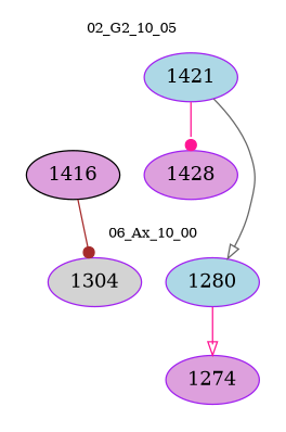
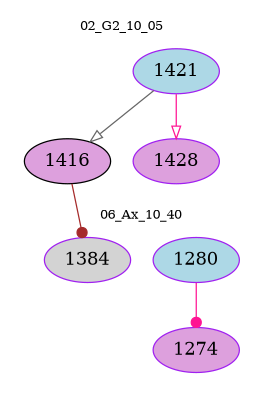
  digraph {
    node [color=purple fillcolor=plum style=filled]
    edge [arrowhead=dot color=deeppink]
    n1 [fillcolor=lightblue label=1280]
    n2 [label=1274]
-   n3 [fillcolor=lightgrey label=1304]
+   n3 [fillcolor=lightgrey label=1384]
    n4 [fillcolor=lightblue label=1421]
    n5 [color=black label=1416]
    n6 [label=1428]
    subgraph cluster_1 {
      color=white
      fontsize=10
-     label="06_Ax_10_00"
+     label="06_Ax_10_40"
      n1
      n2
      n3
    }
    subgraph cluster_2 {
      color=white
      fontsize=10
      label="02_G2_10_05"
      n4
      n5
      n6
    }
-   n1 -> n2 [arrowhead=onormal]
-   n4 -> n1 [arrowhead=onormal color=gray40]
-   n4 -> n6
+   n1 -> n2
+   n4 -> n5 [arrowhead=onormal color=gray40]
+   n4 -> n6 [arrowhead=onormal]
    n5 -> n3 [color=brown]
  }
